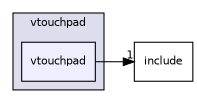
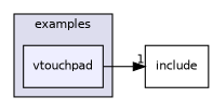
  digraph {
    compound=true
    rankdir=LR
    node [fontname=Helvetica fontsize=10 shape=box]
    n1 [fillcolor="#eeeeff" label=vtouchpad pencolor=black style=filled]
    n2 [label=include]
    subgraph cluster_1 {
      bgcolor="#ddddee"
      fontname=Helvetica
      fontsize=10
-     label=vtouchpad
+     label=examples
      pencolor=black
      n1
    }
    n1 -> n2 [headlabel=1 labeldistance=1.5 labelfontname=Helvetica labelfontsize=10]
  }
